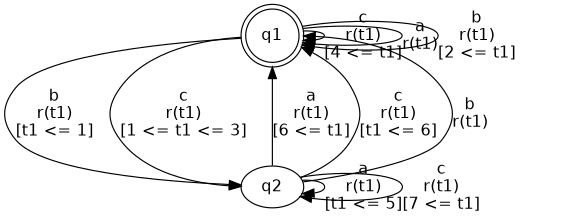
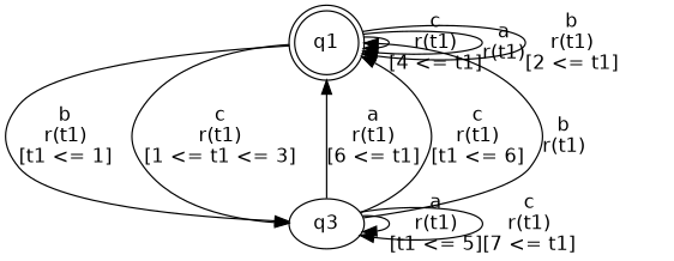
  digraph {
    fontname="DejaVu Sans"
    node [fontname="DejaVu Sans"]
    edge [fontname="DejaVu Sans"]
    n1 [label=q1 shape=doublecircle]
-   n2 [label=q2]
+   n2 [label=q3]
    n1 -> n1 [label="c\nr(t1)\n[4 <= t1]"]
    n1 -> n1 [label="a\nr(t1)\n"]
    n1 -> n1 [label="b\nr(t1)\n[2 <= t1]"]
    n1 -> n2 [label="b\nr(t1)\n[t1 <= 1]"]
    n1 -> n2 [label="c\nr(t1)\n[1 <= t1 <= 3]"]
    n2 -> n1 [label="a\nr(t1)\n[6 <= t1]"]
    n2 -> n1 [label="c\nr(t1)\n[t1 <= 6]"]
    n2 -> n1 [label="b\nr(t1)\n"]
    n2 -> n2 [label="a\nr(t1)\n[t1 <= 5]"]
    n2 -> n2 [label="c\nr(t1)\n[7 <= t1]"]
  }
